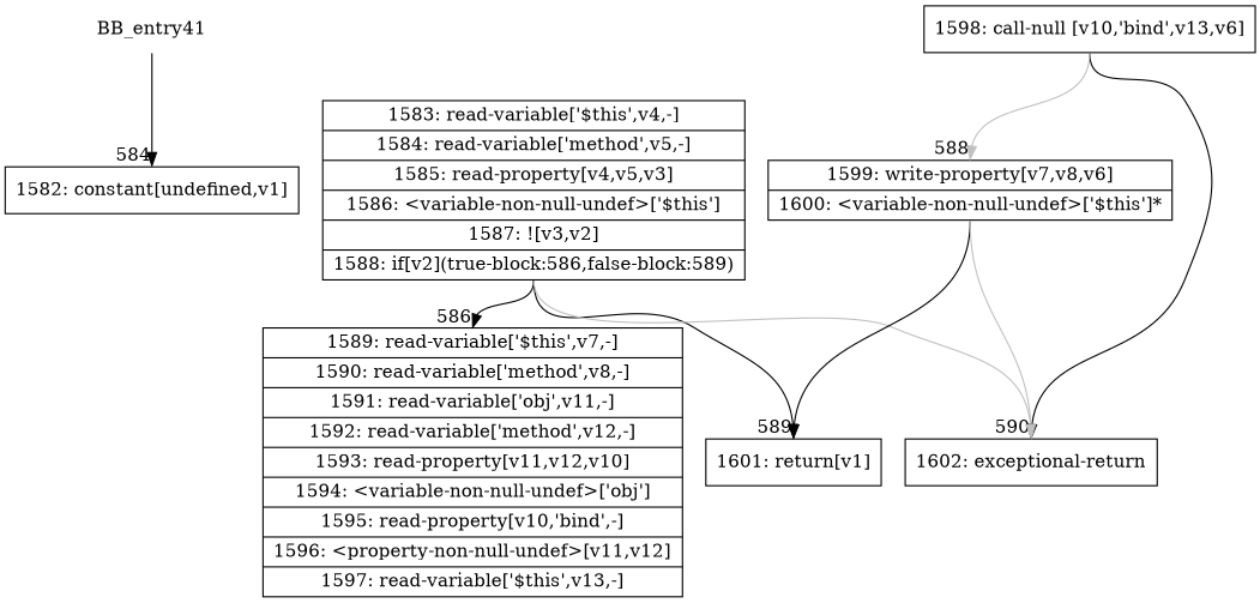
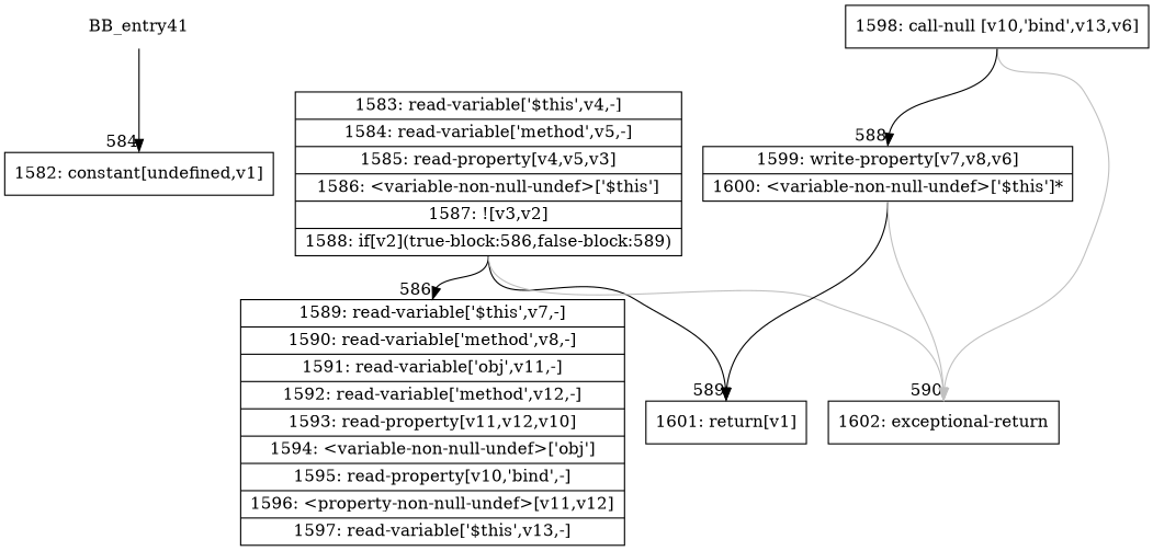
  digraph {
    rankdir=TD
    node [shape=record]
    edge [headport=n tailport=s]
    n1 [label=BB_entry41 shape=none]
    n2 [label="{1582: constant[undefined,v1]}"]
    n3 [label="{1583: read-variable['$this',v4,-]|1584: read-variable['method',v5,-]|1585: read-property[v4,v5,v3]|1586: \<variable-non-null-undef\>['$this']|1587: ![v3,v2]|1588: if[v2](true-block:586,false-block:589)}"]
    n4 [label="{1589: read-variable['$this',v7,-]|1590: read-variable['method',v8,-]|1591: read-variable['obj',v11,-]|1592: read-variable['method',v12,-]|1593: read-property[v11,v12,v10]|1594: \<variable-non-null-undef\>['obj']|1595: read-property[v10,'bind',-]|1596: \<property-non-null-undef\>[v11,v12]|1597: read-variable['$this',v13,-]}"]
    n5 [label="{1601: return[v1]}"]
    n6 [label="{1602: exceptional-return}"]
    n7 [label="{1598: call-null [v10,'bind',v13,v6]}"]
    n8 [label="{1599: write-property[v7,v8,v6]|1600: \<variable-non-null-undef\>['$this']*}"]
    n1 -> n2 [headlabel="    584"]
    n3 -> n4 [headlabel="      586"]
    n3 -> n5 [headlabel="      589"]
    n3 -> n6 [color=gray headlabel="      590"]
-   n7 -> n6 [color=black]
-   n7 -> n8 [headlabel="      588" color=gray]
+   n7 -> n6 [color=gray]
+   n7 -> n8 [headlabel="      588"]
    n8 -> n5
    n8 -> n6 [color=gray]
  }
